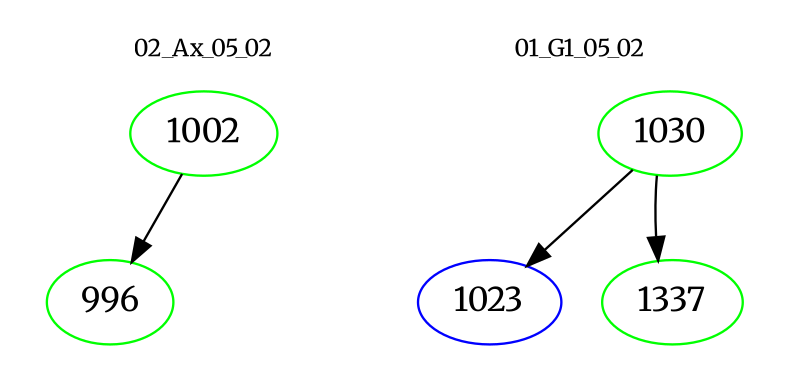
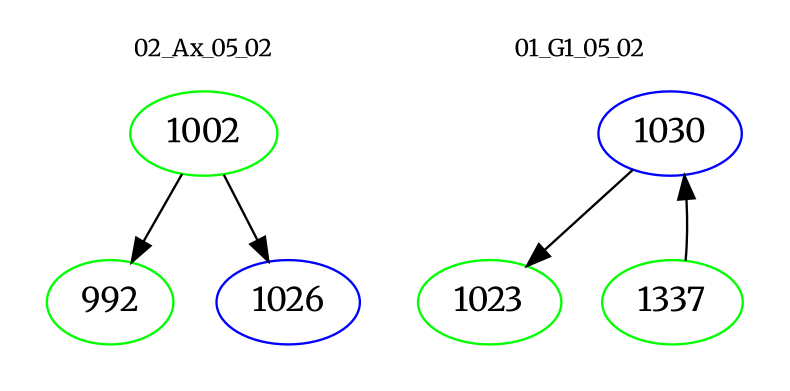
  digraph {
    fontname=Merriweather
    node [color=green fontname=Merriweather]
    edge [color=black fontname=Merriweather]
    n1 [label=1002]
-   n2 [label=996]
-   n4 [label=1030]
-   n5 [color=blue label=1023]
+   n2 [label=992]
+   n3 [color=blue label=1026]
+   n4 [color=blue label=1030]
+   n5 [label=1023]
    n6 [label=1337]
    subgraph cluster_1 {
      color=white
      fontsize=10
      label="02_Ax_05_02"
      n1
      n2
+     n3
    }
    subgraph cluster_2 {
      color=white
      fontsize=10
      label="01_G1_05_02"
      n4
      n5
      n6
    }
    n1 -> n2
+   n1 -> n3
    n4 -> n5
-   n4 -> n6
+   n6 -> n4
  }
